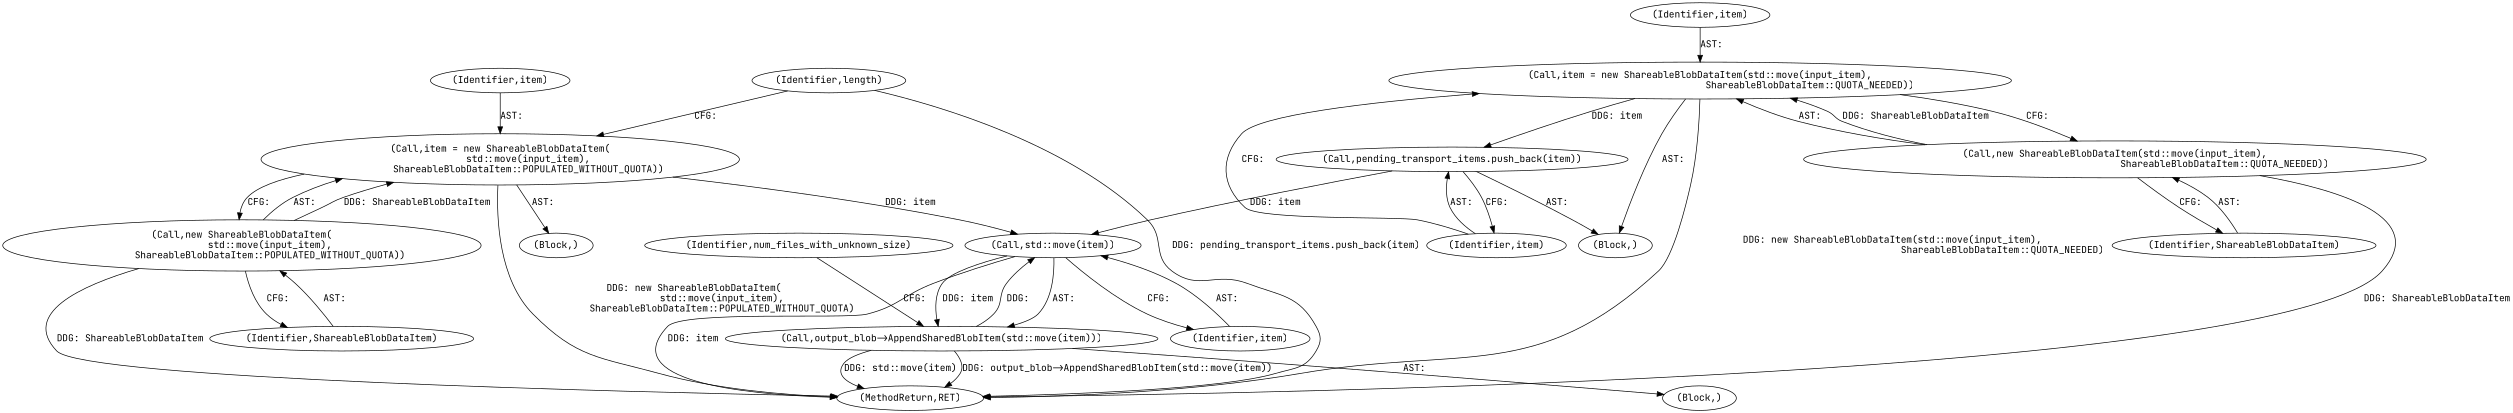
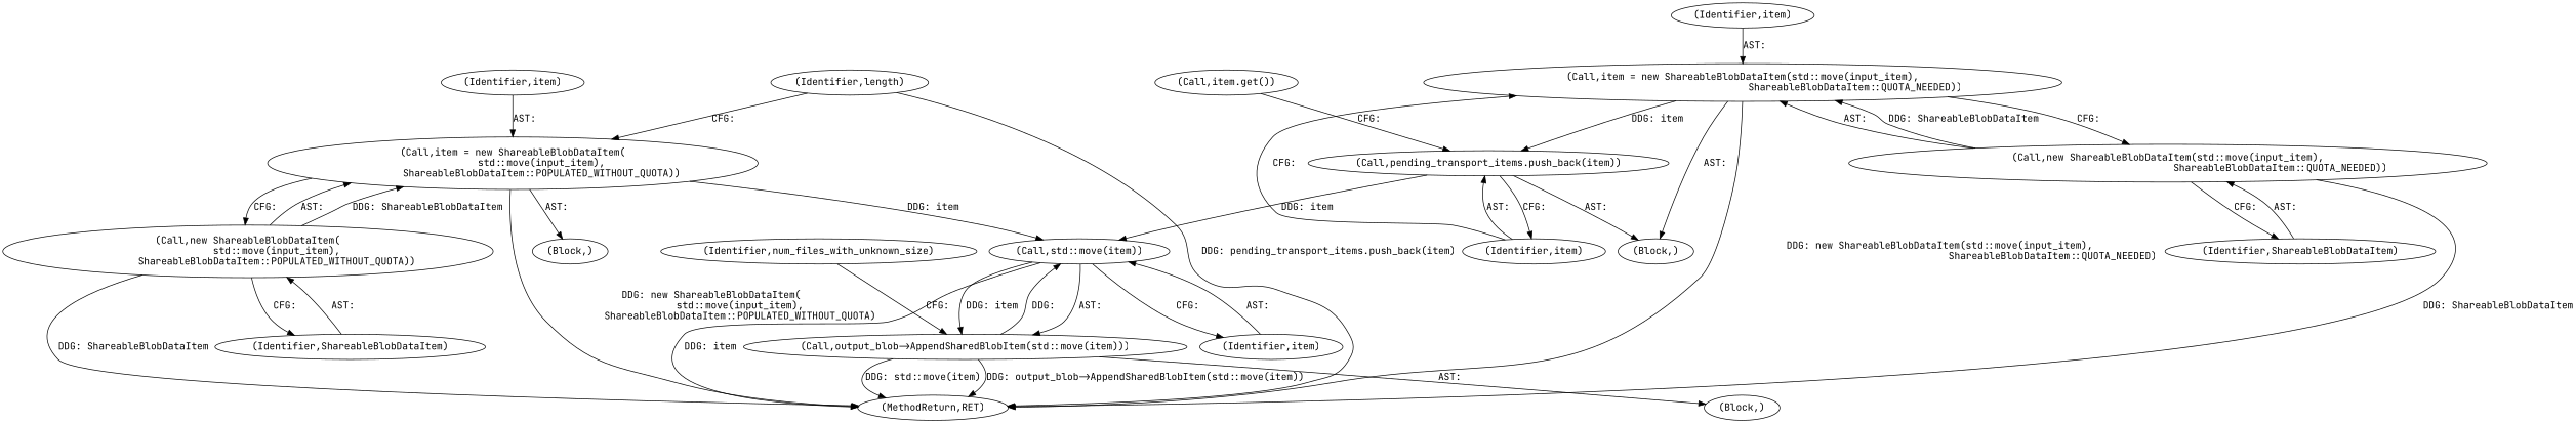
  digraph {
    fontname="JetBrains Mono"
    node [fontname="JetBrains Mono"]
    edge [fontname="JetBrains Mono"]
    n1 [label="(Call,std::move(item))"]
    n2 [label="(Call,output_blob->AppendSharedBlobItem(std::move(item)))"]
    n3 [label="(MethodReturn,RET)"]
    n4 [label="(Identifier,item)"]
    n5 [label="(Block,)"]
    n6 [label="(Call,item = new ShareableBlobDataItem(\n          std::move(input_item),\n          ShareableBlobDataItem::POPULATED_WITHOUT_QUOTA))"]
    n7 [label="(Call,new ShareableBlobDataItem(\n          std::move(input_item),\n          ShareableBlobDataItem::POPULATED_WITHOUT_QUOTA))"]
    n8 [label="(Block,)"]
    n9 [label="(Identifier,ShareableBlobDataItem)"]
    n10 [label="(Call,pending_transport_items.push_back(item))"]
    n11 [label="(Identifier,item)"]
    n12 [label="(Block,)"]
    n13 [label="(Call,item = new ShareableBlobDataItem(std::move(input_item),\n                                       ShareableBlobDataItem::QUOTA_NEEDED))"]
    n14 [label="(Call,new ShareableBlobDataItem(std::move(input_item),\n                                       ShareableBlobDataItem::QUOTA_NEEDED))"]
    n15 [label="(Identifier,ShareableBlobDataItem)"]
    n16 [label="(Identifier,num_files_with_unknown_size)"]
+   n17 [label="(Call,item.get())"]
    n18 [label="(Identifier,length)"]
    n19 [label="(Identifier,item)"]
    n20 [label="(Identifier,item)"]
    n1 -> n2 [label="AST: "]
    n1 -> n2 [label="DDG: item"]
    n1 -> n3 [label="DDG: item"]
    n1 -> n4 [label="CFG: "]
    n2 -> n1 [label="DDG: "]
    n2 -> n3 [label="DDG: output_blob->AppendSharedBlobItem(std::move(item))"]
    n2 -> n3 [label="DDG: std::move(item)"]
    n2 -> n5 [label="AST: "]
    n4 -> n1 [label="AST: "]
    n6 -> n1 [label="DDG: item"]
    n6 -> n3 [label="DDG: new ShareableBlobDataItem(\n          std::move(input_item),\n          ShareableBlobDataItem::POPULATED_WITHOUT_QUOTA)"]
    n6 -> n7 [label="CFG: "]
    n6 -> n8 [label="AST: "]
    n7 -> n3 [label="DDG: ShareableBlobDataItem"]
    n7 -> n6 [label="AST: "]
    n7 -> n6 [label="DDG: ShareableBlobDataItem"]
    n7 -> n9 [label="CFG: "]
    n9 -> n7 [label="AST: "]
    n10 -> n1 [label="DDG: item"]
    n10 -> n11 [label="CFG: "]
    n10 -> n12 [label="AST: "]
    n11 -> n10 [label="AST: "]
    n11 -> n13 [label="CFG: "]
    n13 -> n3 [label="DDG: new ShareableBlobDataItem(std::move(input_item),\n                                       ShareableBlobDataItem::QUOTA_NEEDED)"]
    n13 -> n10 [label="DDG: item"]
    n13 -> n12 [label="AST: "]
    n13 -> n14 [label="CFG: "]
    n14 -> n3 [label="DDG: ShareableBlobDataItem"]
    n14 -> n13 [label="AST: "]
    n14 -> n13 [label="DDG: ShareableBlobDataItem"]
    n14 -> n15 [label="CFG: "]
    n15 -> n14 [label="AST: "]
    n16 -> n2 [label="CFG: "]
+   n17 -> n10 [label="CFG: "]
    n18 -> n3 [label="DDG: pending_transport_items.push_back(item)"]
    n18 -> n6 [label="CFG: "]
    n19 -> n6 [label="AST: "]
    n20 -> n13 [label="AST: "]
  }
